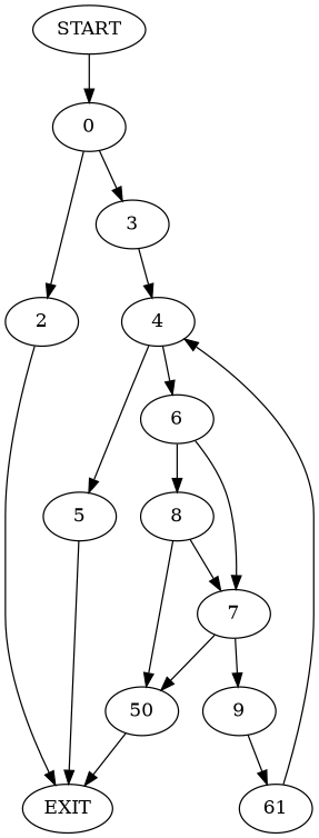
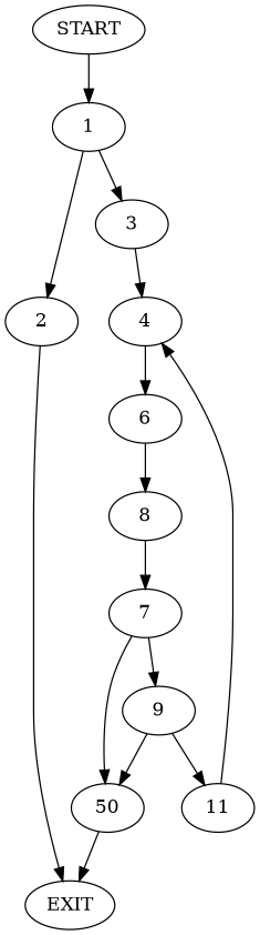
  digraph {
    n1 [label=START]
-   1 [label=0]
+   1
    2
    3
    n5 [label=EXIT]
    4
-   5
    6
    7
    8
    9
    n12 [label=50]
-   11 [label=61]
+   11
    n1 -> 1
    1 -> 2
    1 -> 3
    2 -> n5
    3 -> 4
-   4 -> 5
    4 -> 6
-   5 -> n5
-   6 -> 7
    6 -> 8
    7 -> 9
    7 -> n12
    8 -> 7
-   8 -> n12
+   9 -> n12
    9 -> 11
    n12 -> n5
    11 -> 4
  }
